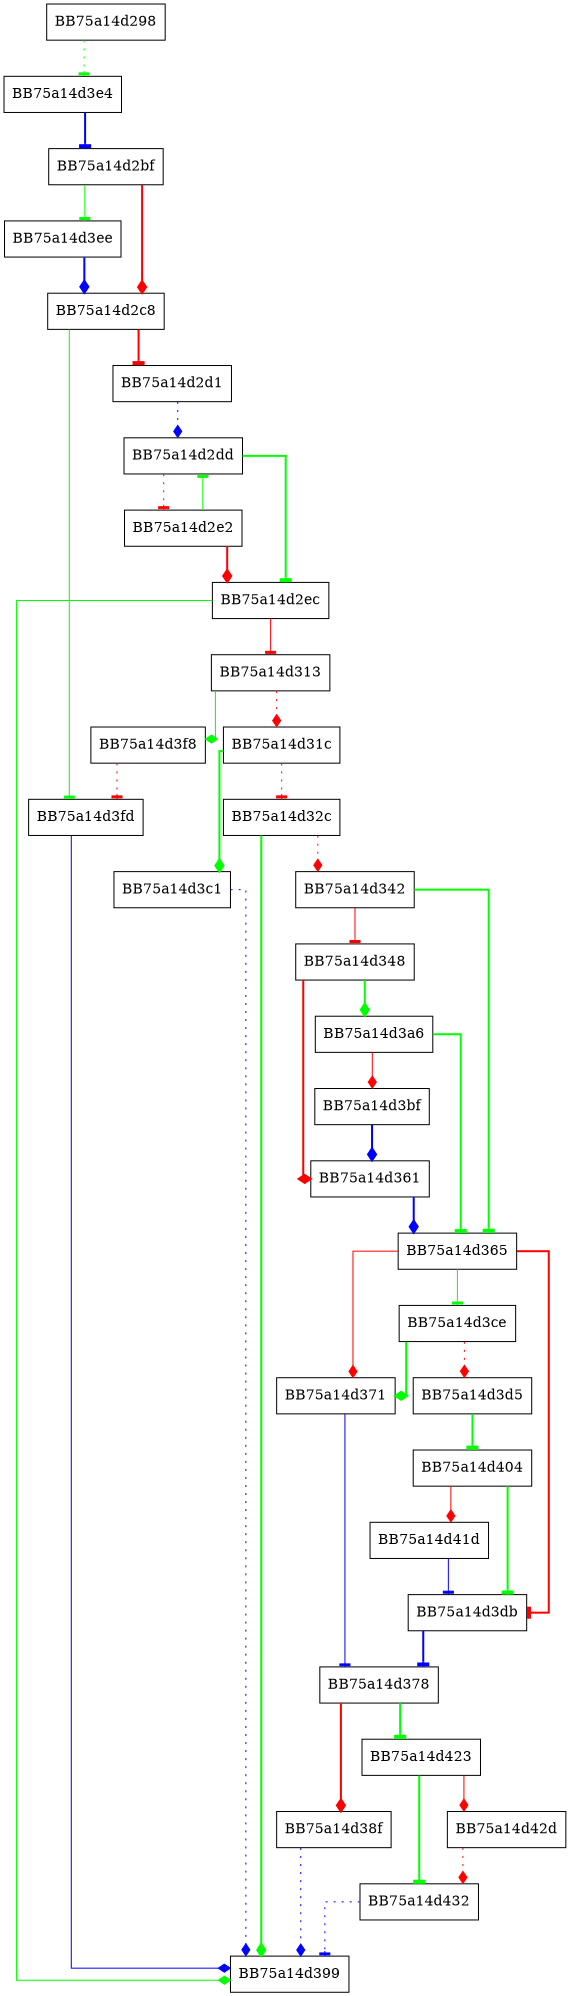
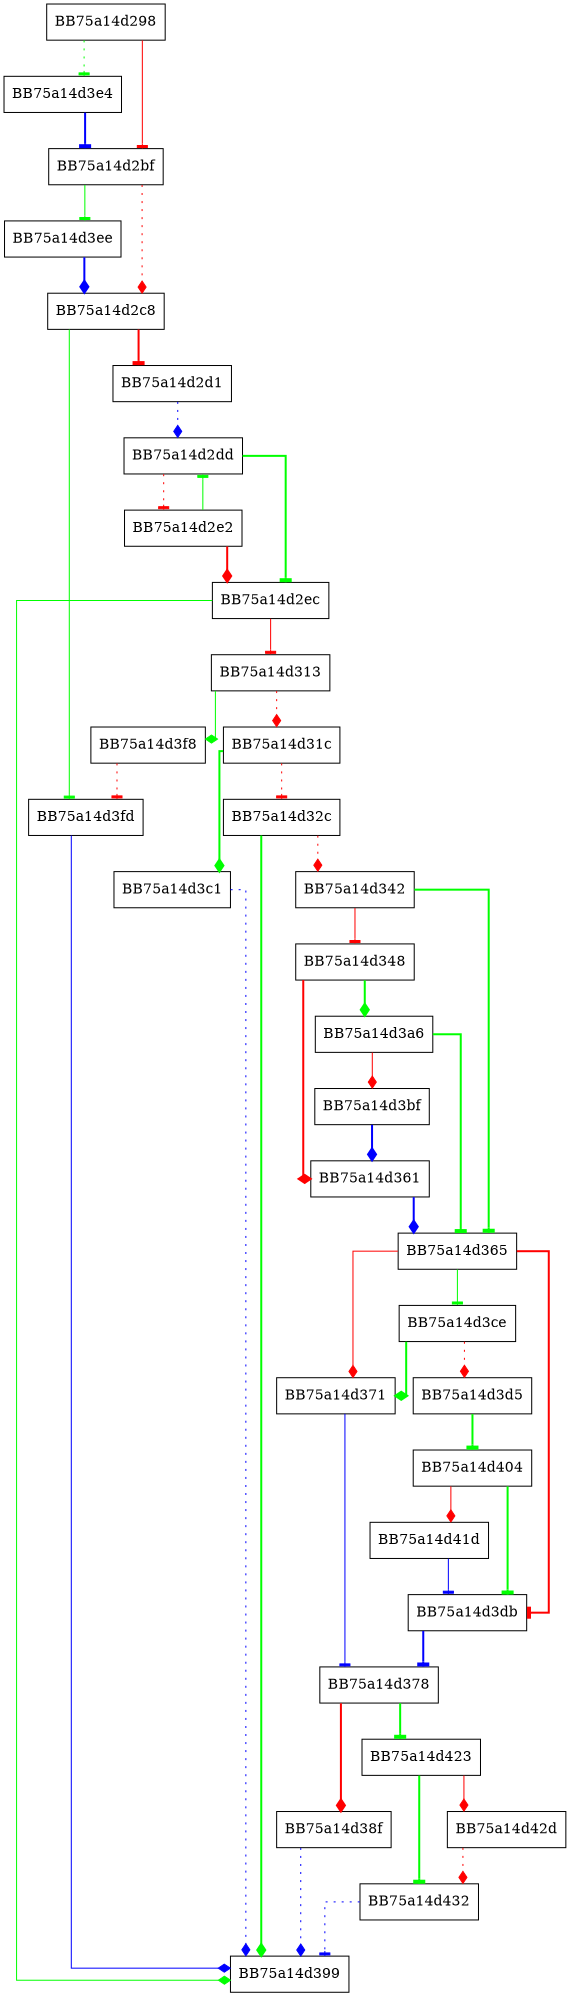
  digraph {
    splines=ortho
    node [shape=box]
    edge [arrowhead=tee color=red style=bold]
    BB75a14d298
    BB75a14d3e4
    BB75a14d2bf
    BB75a14d3ee
    BB75a14d2c8
    BB75a14d3fd
    BB75a14d2d1
    BB75a14d399
    BB75a14d2dd
    BB75a14d2ec
    BB75a14d2e2
    BB75a14d313
    BB75a14d3f8
    BB75a14d31c
    BB75a14d3c1
    BB75a14d32c
    BB75a14d342
    BB75a14d365
    BB75a14d348
    BB75a14d3ce
    BB75a14d371
    BB75a14d3db
    BB75a14d3a6
    BB75a14d361
    BB75a14d3d5
    BB75a14d378
    BB75a14d3bf
    BB75a14d404
    BB75a14d423
    BB75a14d38f
    BB75a14d432
    BB75a14d42d
    BB75a14d41d
    BB75a14d298 -> BB75a14d3e4 [color=green style=dotted]
+   BB75a14d298 -> BB75a14d2bf [style=solid]
    BB75a14d3e4 -> BB75a14d2bf [color=blue]
    BB75a14d2bf -> BB75a14d3ee [color=green style=solid]
-   BB75a14d2bf -> BB75a14d2c8 [arrowhead=diamond]
+   BB75a14d2bf -> BB75a14d2c8 [arrowhead=diamond style=dotted]
    BB75a14d3ee -> BB75a14d2c8 [arrowhead=diamond color=blue]
    BB75a14d2c8 -> BB75a14d3fd [color=green style=solid]
    BB75a14d2c8 -> BB75a14d2d1
    BB75a14d3fd -> BB75a14d399 [arrowhead=diamond color=blue style=solid]
    BB75a14d2d1 -> BB75a14d2dd [arrowhead=diamond color=blue style=dotted]
    BB75a14d2dd -> BB75a14d2ec [color=green]
    BB75a14d2dd -> BB75a14d2e2 [style=dotted]
    BB75a14d2ec -> BB75a14d399 [arrowhead=diamond color=green style=solid]
    BB75a14d2ec -> BB75a14d313 [style=solid]
    BB75a14d2e2 -> BB75a14d2dd [color=green style=solid]
    BB75a14d2e2 -> BB75a14d2ec [arrowhead=diamond]
    BB75a14d313 -> BB75a14d3f8 [arrowhead=diamond color=green style=solid]
    BB75a14d313 -> BB75a14d31c [arrowhead=diamond style=dotted]
    BB75a14d3f8 -> BB75a14d3fd [style=dotted]
    BB75a14d31c -> BB75a14d3c1 [arrowhead=diamond color=green]
    BB75a14d31c -> BB75a14d32c [style=dotted]
    BB75a14d3c1 -> BB75a14d399 [arrowhead=diamond color=blue style=dotted]
    BB75a14d32c -> BB75a14d399 [arrowhead=diamond color=green]
    BB75a14d32c -> BB75a14d342 [arrowhead=diamond style=dotted]
    BB75a14d342 -> BB75a14d365 [color=green]
    BB75a14d342 -> BB75a14d348 [style=solid]
    BB75a14d365 -> BB75a14d3ce [color=green style=solid]
    BB75a14d365 -> BB75a14d371 [arrowhead=diamond style=solid]
    BB75a14d365 -> BB75a14d3db
    BB75a14d348 -> BB75a14d3a6 [arrowhead=diamond color=green]
    BB75a14d348 -> BB75a14d361 [arrowhead=diamond]
    BB75a14d3ce -> BB75a14d371 [arrowhead=diamond color=green]
    BB75a14d3ce -> BB75a14d3d5 [arrowhead=diamond style=dotted]
    BB75a14d371 -> BB75a14d378 [color=blue style=solid]
    BB75a14d3db -> BB75a14d378 [color=blue]
    BB75a14d3a6 -> BB75a14d365 [color=green]
    BB75a14d3a6 -> BB75a14d3bf [arrowhead=diamond style=solid]
    BB75a14d361 -> BB75a14d365 [arrowhead=diamond color=blue]
    BB75a14d3d5 -> BB75a14d404 [color=green]
    BB75a14d378 -> BB75a14d423 [color=green]
    BB75a14d378 -> BB75a14d38f [arrowhead=diamond]
    BB75a14d3bf -> BB75a14d361 [arrowhead=diamond color=blue]
    BB75a14d404 -> BB75a14d3db [color=green]
    BB75a14d404 -> BB75a14d41d [arrowhead=diamond style=solid]
    BB75a14d423 -> BB75a14d432 [color=green]
    BB75a14d423 -> BB75a14d42d [arrowhead=diamond style=solid]
    BB75a14d38f -> BB75a14d399 [arrowhead=diamond color=blue style=dotted]
    BB75a14d432 -> BB75a14d399 [color=blue style=dotted]
    BB75a14d42d -> BB75a14d432 [arrowhead=diamond style=dotted]
    BB75a14d41d -> BB75a14d3db [color=blue style=solid]
  }
